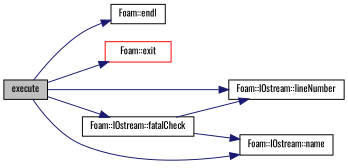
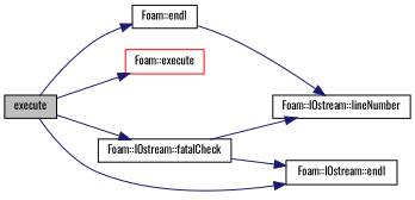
  digraph {
    fontname=Oswald
    rankdir=LR
    node [color=black fontname=Oswald fontsize=10 shape=record]
    edge [color=midnightblue fontname=Oswald fontsize=10 labelfontname=Helvetica labelfontsize=10 style=solid]
    n1 [fillcolor=grey75 fontcolor=black height=0.2 label=execute style=filled width=0.4]
    n2 [height=0.2 label="Foam::endl" width=0.4]
-   n3 [color=red height=0.2 label="Foam::exit" width=0.4]
+   n3 [color=red height=0.2 label="Foam::execute" width=0.4]
    n4 [height=0.2 label="Foam::IOstream::fatalCheck" width=0.4]
-   n5 [height=0.2 label="Foam::IOstream::name" width=0.4]
+   n5 [height=0.2 label="Foam::IOstream::endl" width=0.4]
    n6 [height=0.2 label="Foam::IOstream::lineNumber" width=0.4]
    n1 -> n2
    n1 -> n3
    n1 -> n4
    n1 -> n5
-   n1 -> n6
+   n2 -> n6
    n4 -> n5
    n4 -> n6
  }
